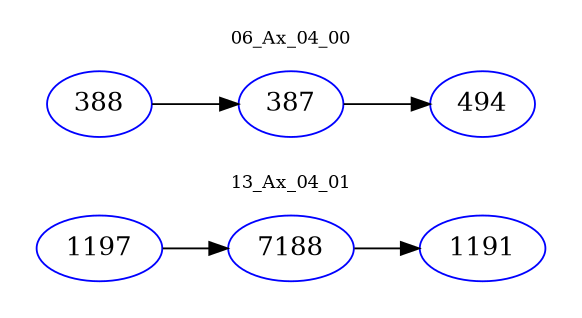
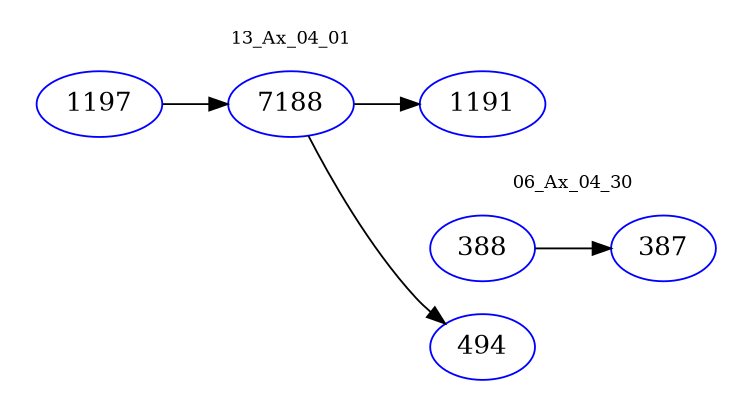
  digraph {
    rankdir=LR
    node [color=blue]
    edge [color=black]
    n1 [label=1197]
    n2 [label=7188]
    n3 [label=1191]
    n4 [label=388]
    n5 [label=387]
    n6 [label=494]
    subgraph cluster_1 {
      color=white
      fontsize=10
      label="13_Ax_04_01"
      n1
      n2
      n3
    }
    subgraph cluster_2 {
      color=white
      fontsize=10
-     label="06_Ax_04_00"
+     label="06_Ax_04_30"
      n4
      n5
      n6
    }
    n1 -> n2
    n2 -> n3
    n4 -> n5
-   n5 -> n6
+   n2 -> n6
  }
